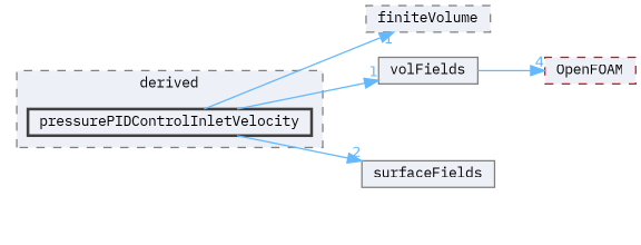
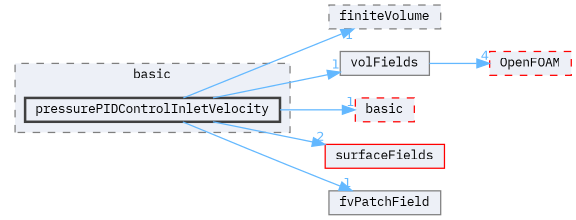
  digraph {
    compound=true
    fontname="IBM Plex Mono"
    rankdir=LR
    node [color=grey50 fillcolor="#edf0f7" fontname="IBM Plex Mono" fontsize=10 shape=box style="filled,dashed"]
    edge [color=steelblue1 fontcolor=steelblue1 fontname="IBM Plex Mono" fontsize=10 headlabel=1 labeldistance=1.5 labelfontname=Helvetica labelfontsize=10]
    n1 [color=grey25 height=0.2 label=pressurePIDControlInletVelocity style="filled,bold" width=0.4]
    n2 [height=0.2 label=finiteVolume width=0.4]
    n3 [height=0.2 label=volFields style=filled width=0.4]
-   n5 [height=0.2 label=surfaceFields style=filled width=0.4]
+   n4 [color=red height=0.2 label=basic width=0.4]
+   n5 [color=red height=0.2 label=surfaceFields style=filled width=0.4]
+   n6 [height=0.2 label=fvPatchField style=filled width=0.4]
    n7 [color=red height=0.2 label=OpenFOAM width=0.4]
    subgraph cluster_1 {
      bgcolor="#edf0f7"
      fontsize=10
-     label=derived
+     label=basic
      pencolor=grey50
      style="filled,dashed"
      n1
    }
    n1 -> n2
    n1 -> n3
+   n1 -> n4
    n1 -> n5 [headlabel=2]
+   n1 -> n6
    n3 -> n7 [headlabel=4]
  }
